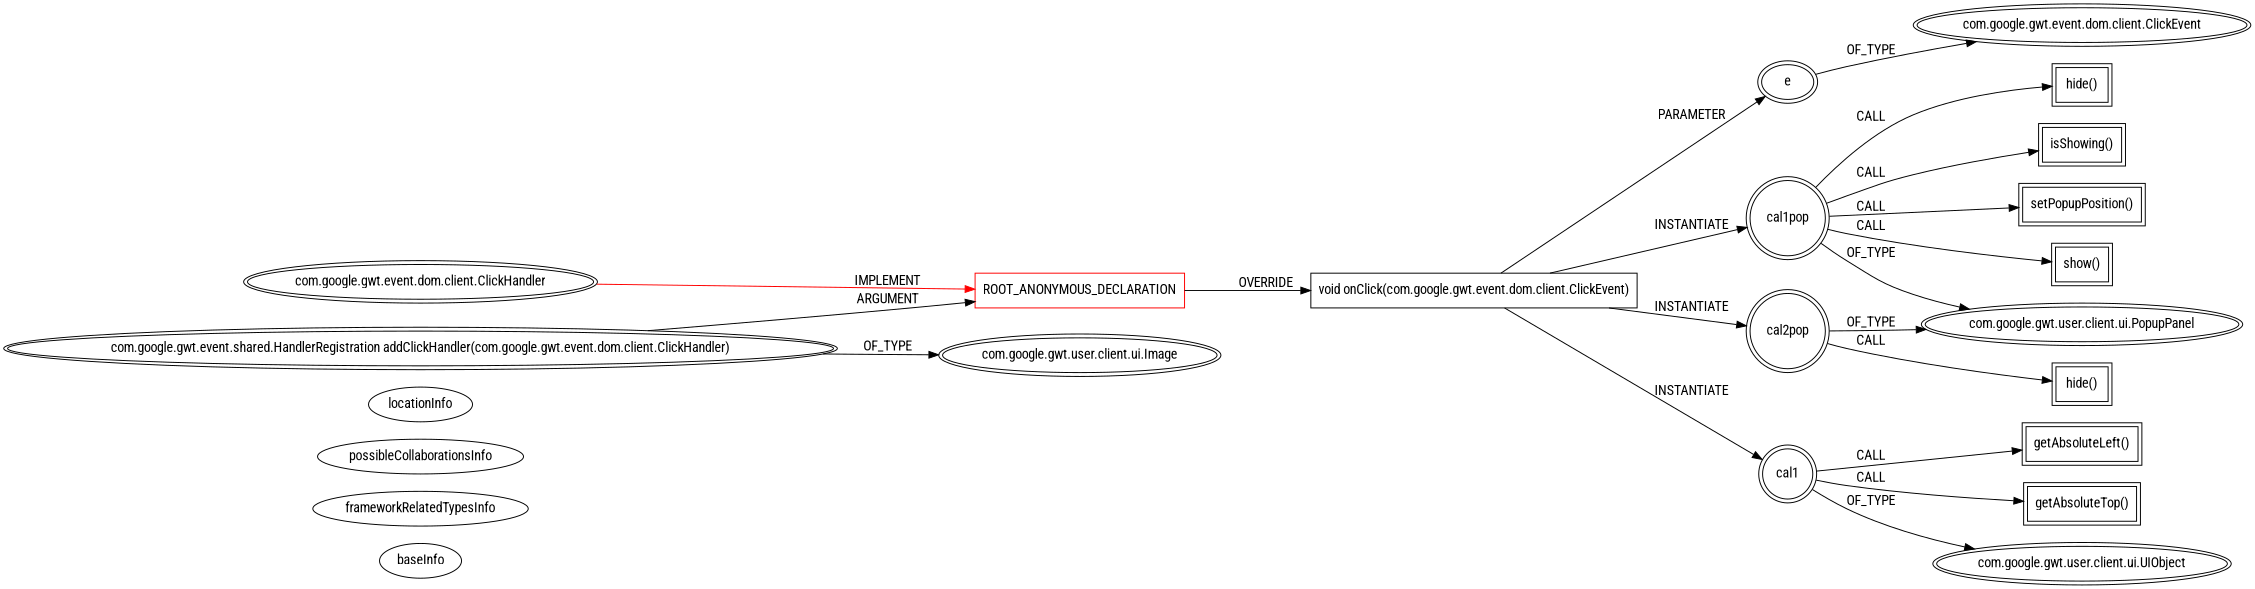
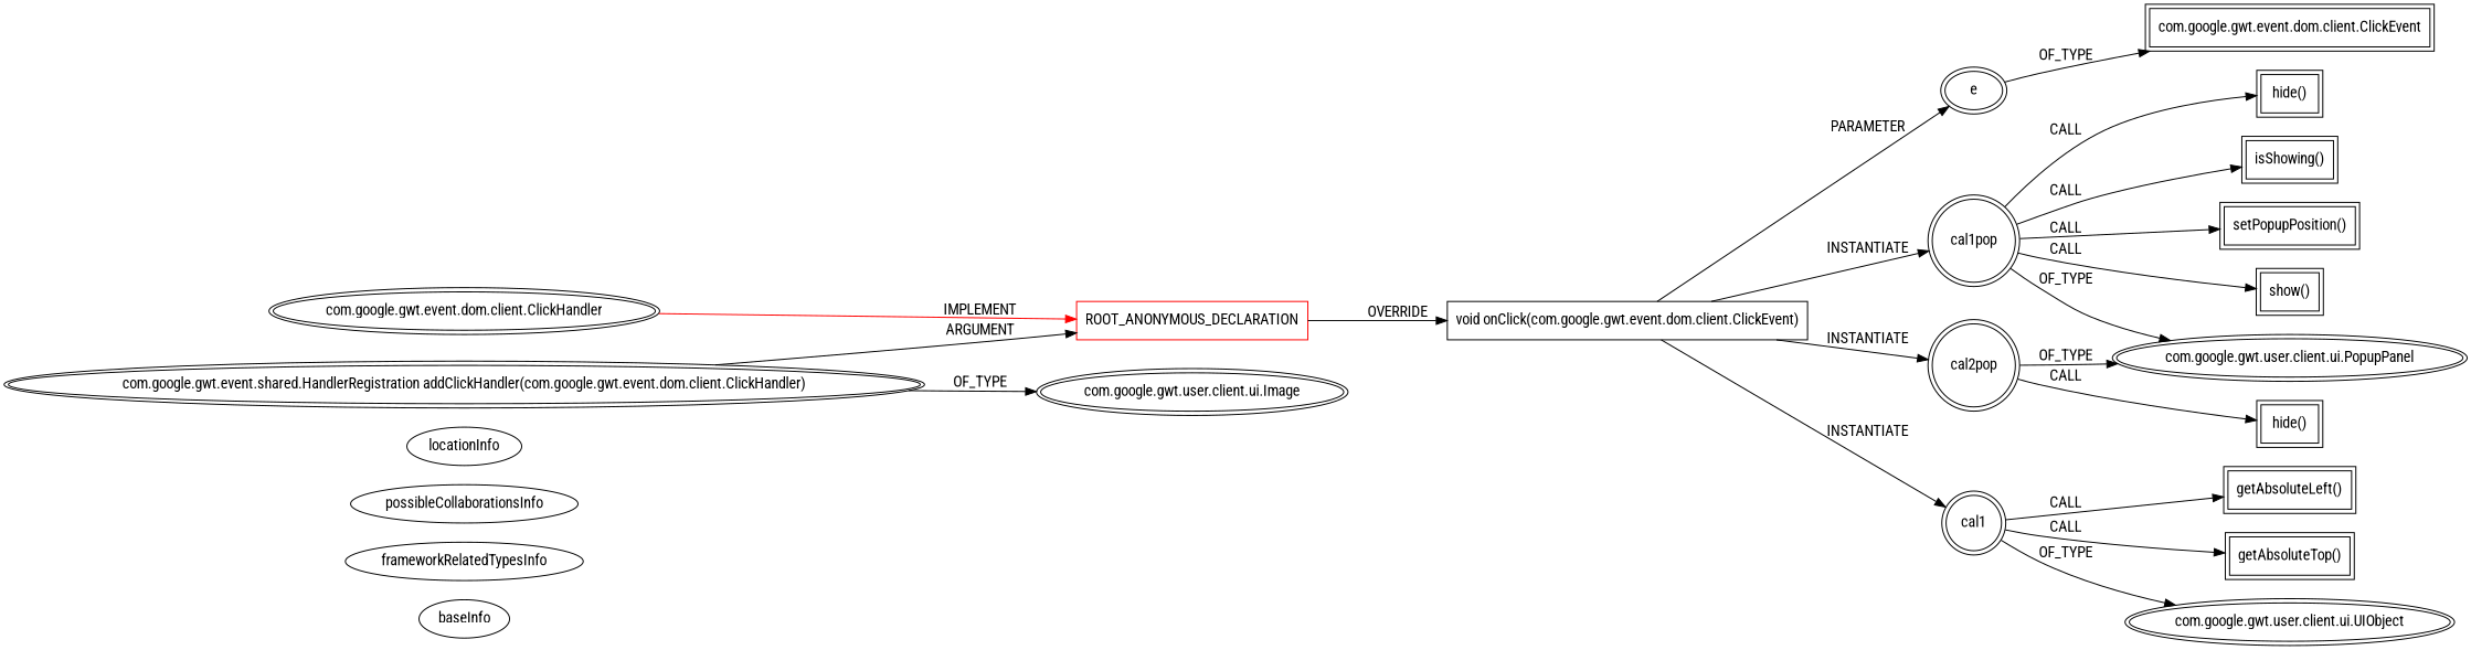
  digraph {
    fontname="Roboto Condensed"
    rankdir=LR
    node [fontname="Roboto Condensed" isFrameworkType=true vertexType=INSIDE_CALL peripheries=2]
    edge [fontname="Roboto Condensed"]
    baseInfo [category=extension_graph graphId=1093 isAnonymous=true possibleRelation=false isFrameworkType="" vertexType="" peripheries=""]
    frameworkRelatedTypesInfo [0="com.google.gwt.event.dom.client.ClickHandler" isFrameworkType="" vertexType="" peripheries=""]
    possibleCollaborationsInfo [isFrameworkType="" vertexType="" peripheries=""]
    locationInfo [contextSignature="void onModuleLoad()" filePath="/coldplayguy-flight87/flight87-master/BookFlight/src/bookflight/client/BookFlight.java" graphId=1093 projectName="coldplayguy-flight87" isFrameworkType="" vertexType="" peripheries=""]
    n5 [color=red isFrameworkType=false label=ROOT_ANONYMOUS_DECLARATION shape=box vertexType=ROOT_ANONYMOUS_DECLARATION peripheries=""]
    n6 [isFrameworkType=false label="void onClick(com.google.gwt.event.dom.client.ClickEvent)" shape=box vertexType=OVERRIDING_METHOD_DECLARATION peripheries=""]
    n7 [label="com.google.gwt.event.dom.client.ClickHandler" vertexType=FRAMEWORK_INTERFACE_TYPE]
    n8 [label=e vertexType=PARAMETER_DECLARATION]
    n9 [label=cal1pop shape=circle vertexType=VARIABLE_EXPRESION]
    n10 [label=cal1 shape=circle vertexType=VARIABLE_EXPRESION]
    n11 [label=cal2pop shape=circle vertexType=VARIABLE_EXPRESION]
    n12 [label="com.google.gwt.event.shared.HandlerRegistration addClickHandler(com.google.gwt.event.dom.client.ClickHandler)" vertexType=OUTSIDE_CALL]
    n13 [label="com.google.gwt.user.client.ui.Image" vertexType=FRAMEWORK_CLASS_TYPE]
-   n14 [label="com.google.gwt.event.dom.client.ClickEvent" vertexType=FRAMEWORK_CLASS_TYPE]
+   n14 [label="com.google.gwt.event.dom.client.ClickEvent" vertexType=FRAMEWORK_CLASS_TYPE shape=box]
    n15 [label="com.google.gwt.user.client.ui.PopupPanel" vertexType=FRAMEWORK_CLASS_TYPE]
    n16 [label="isShowing()" shape=box]
    n17 [label="setPopupPosition()" shape=box]
    n18 [label="show()" shape=box]
    n19 [label="hide()" shape=box]
    n20 [label="com.google.gwt.user.client.ui.UIObject" vertexType=FRAMEWORK_CLASS_TYPE]
    n21 [label="getAbsoluteLeft()" shape=box]
    n22 [label="getAbsoluteTop()" shape=box]
    n23 [label="hide()" shape=box]
    n5 -> n6 [label=OVERRIDE]
    n6 -> n8 [label=PARAMETER]
    n6 -> n9 [label=INSTANTIATE]
    n6 -> n10 [label=INSTANTIATE]
    n6 -> n11 [label=INSTANTIATE]
    n7 -> n5 [color=red label=IMPLEMENT]
    n8 -> n14 [label=OF_TYPE]
    n9 -> n15 [label=OF_TYPE]
    n9 -> n16 [label=CALL]
    n9 -> n17 [label=CALL]
    n9 -> n18 [label=CALL]
    n9 -> n19 [label=CALL]
    n10 -> n20 [label=OF_TYPE]
    n10 -> n21 [label=CALL]
    n10 -> n22 [label=CALL]
    n11 -> n15 [label=OF_TYPE]
    n11 -> n23 [label=CALL]
    n12 -> n5 [label=ARGUMENT]
    n12 -> n13 [label=OF_TYPE]
  }
